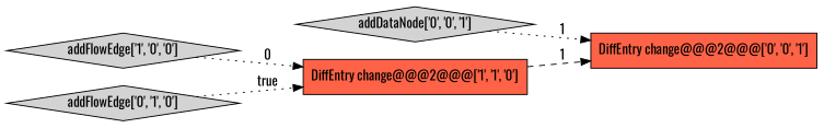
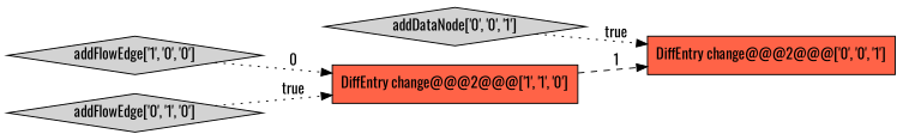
  digraph {
    fontname=Oswald
    rankdir=LR
    node [fillcolor=lightgray fontname=Oswald shape=diamond style=filled]
    edge [fontname=Oswald style=dotted]
    n1 [label="addDataNode['0', '0', '1']"]
    n2 [fillcolor=tomato label="DiffEntry change@@@2@@@['0', '0', '1']" shape=box]
    n3 [fillcolor=tomato label="DiffEntry change@@@2@@@['1', '1', '0']" shape=box]
    n4 [label="addFlowEdge['1', '0', '0']"]
    n5 [label="addFlowEdge['0', '1', '0']"]
-   n1 -> n2 [label=1]
+   n1 -> n2 [label=true]
    n3 -> n2 [label=1 style=dashed]
    n4 -> n3 [label=0]
    n5 -> n3 [label=true]
  }
